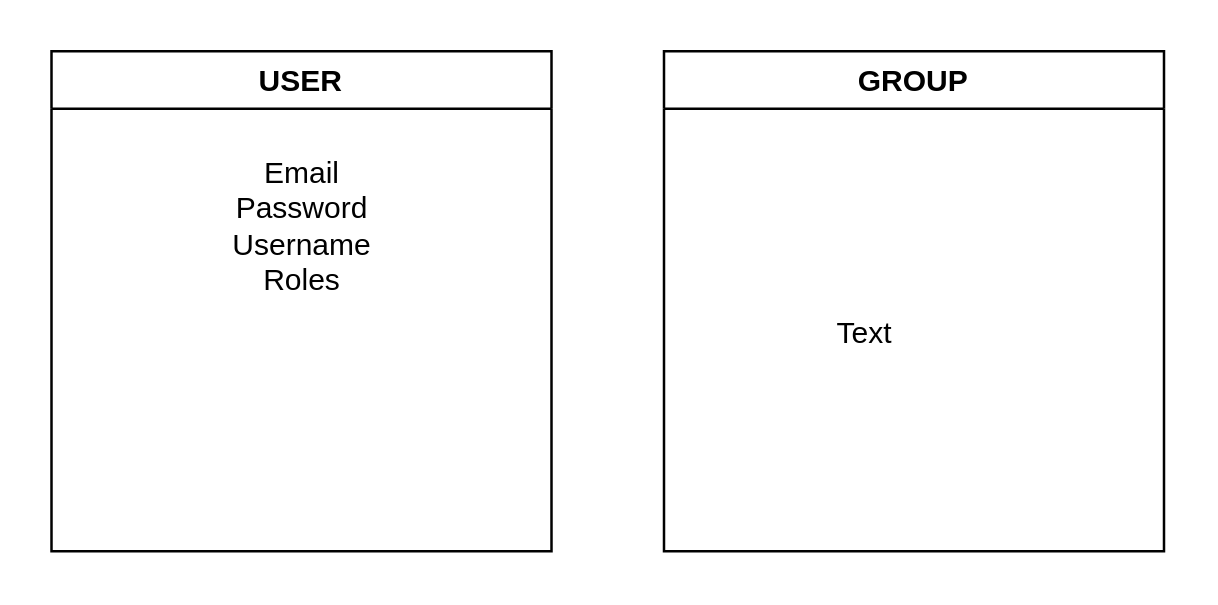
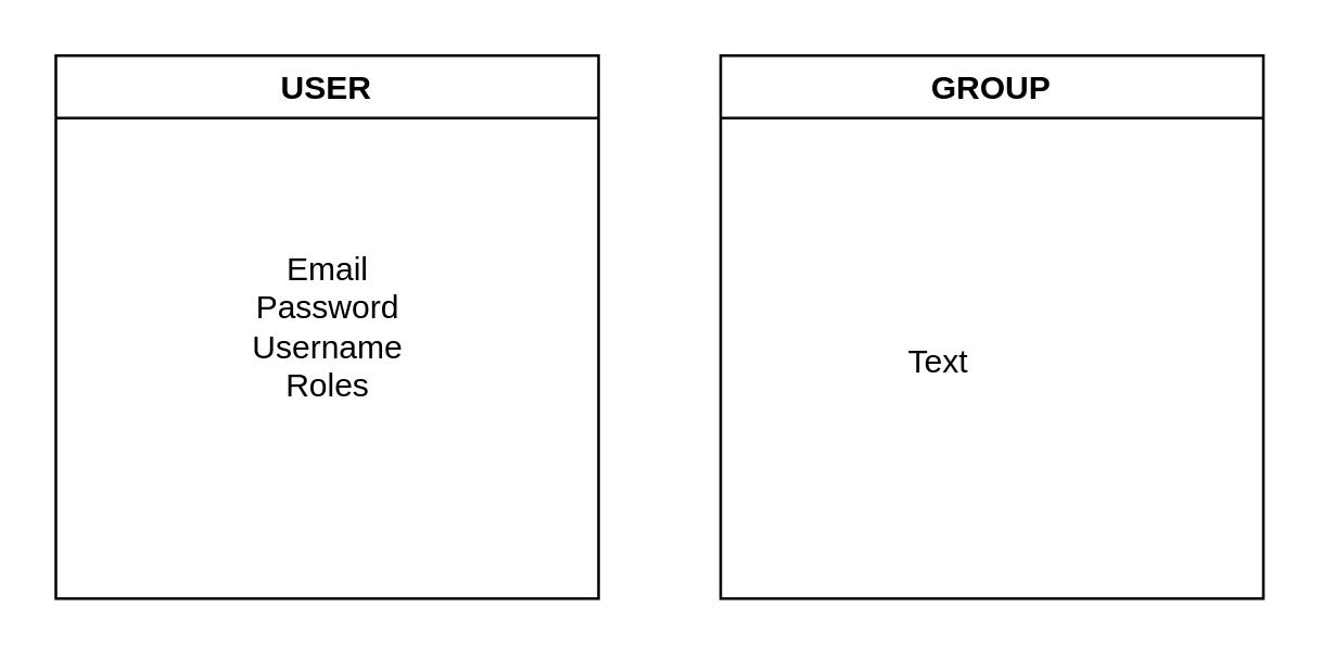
  <mxCell id="0" />
  <mxCell id="1" parent="0" />
  <mxCell id="2" value="USER" style="swimlane;" vertex="1" parent="1"><mxGeometry x="20" y="20" width="200" height="200" as="geometry" /></mxCell>
- <mxCell id="3" value="Email&lt;br&gt;Password&lt;br&gt;Username&lt;br&gt;Roles" style="text;html=1;align=center;verticalAlign=middle;resizable=0;points=[];autosize=1;strokeColor=none;fillColor=none;" vertex="1" parent="2"><mxGeometry x="60" y="35" width="80" height="70" as="geometry" /></mxCell>
+ <mxCell id="3" value="Email&lt;br&gt;Password&lt;br&gt;Username&lt;br&gt;Roles" style="text;html=1;align=center;verticalAlign=middle;resizable=0;points=[];autosize=1;strokeColor=none;fillColor=none;" vertex="1" parent="2"><mxGeometry x="60" y="65" width="80" height="70" as="geometry" /></mxCell>
  <mxCell id="4" value="GROUP" style="swimlane;" vertex="1" parent="1"><mxGeometry x="265" y="20" width="200" height="200" as="geometry" /></mxCell>
  <mxCell id="5" value="Text" style="text;html=1;align=center;verticalAlign=middle;resizable=0;points=[];autosize=1;strokeColor=none;fillColor=none;" vertex="1" parent="1"><mxGeometry x="320" y="118" width="50" height="30" as="geometry" /></mxCell>
